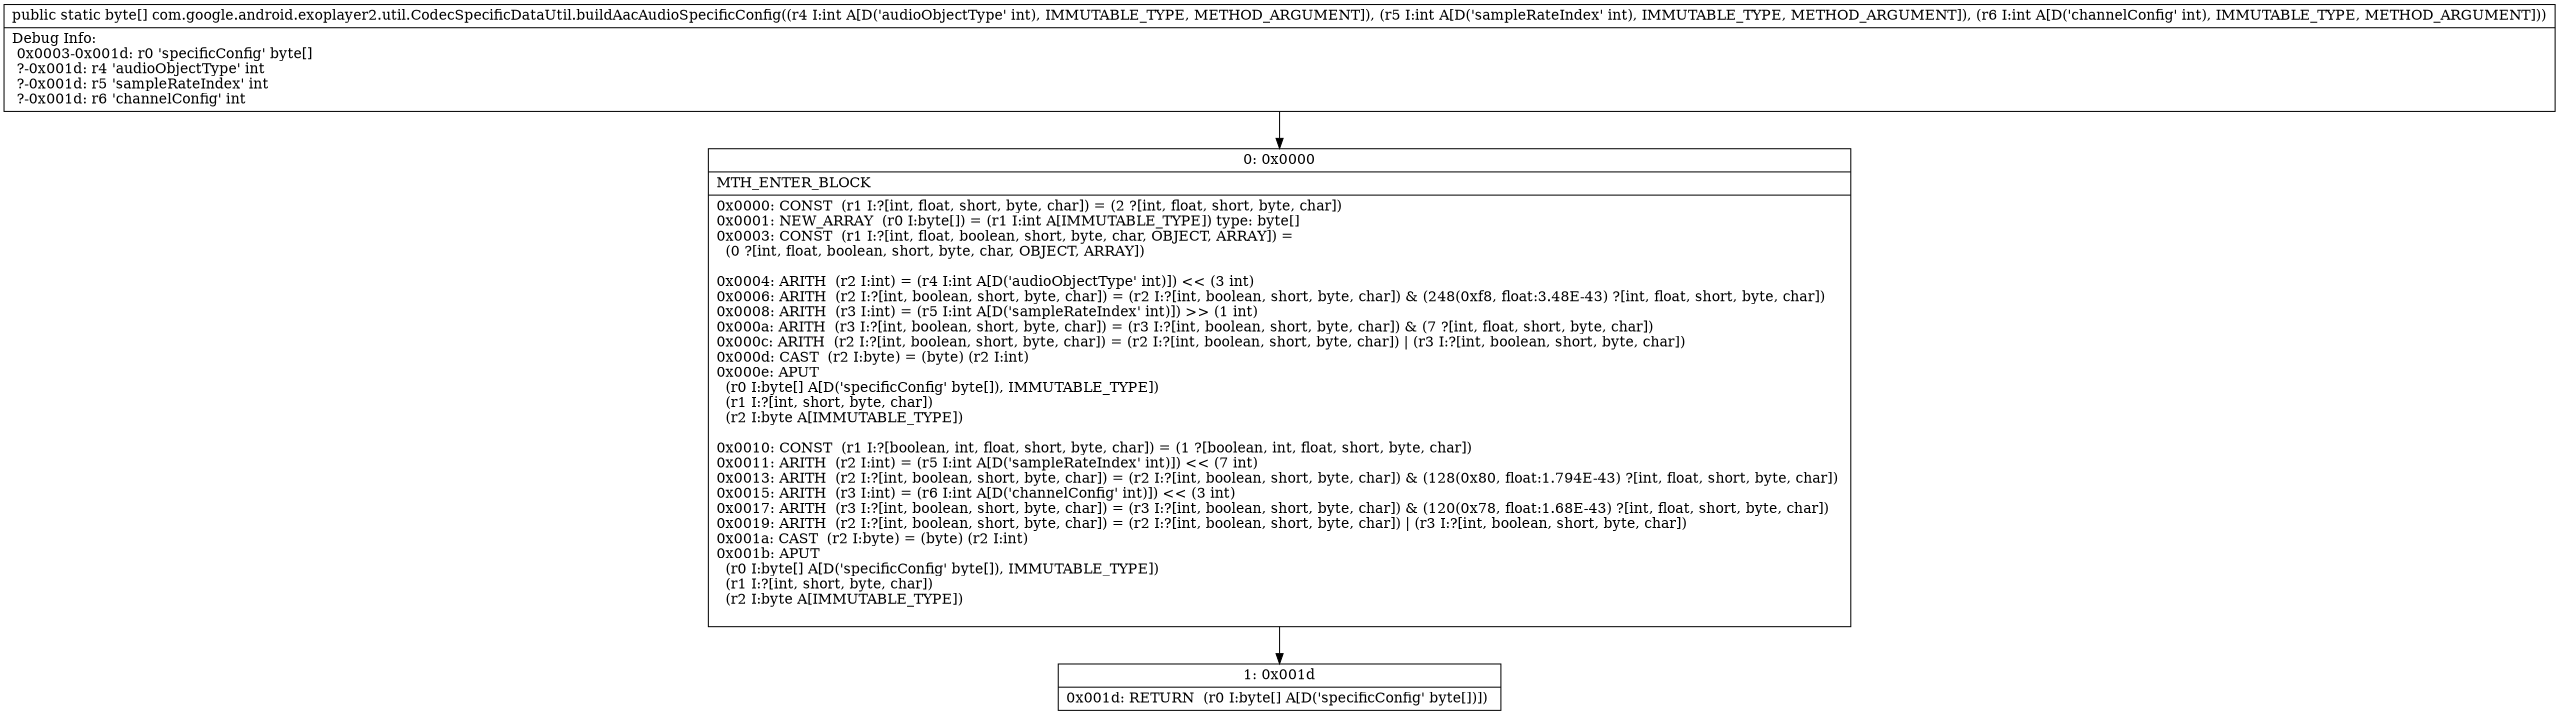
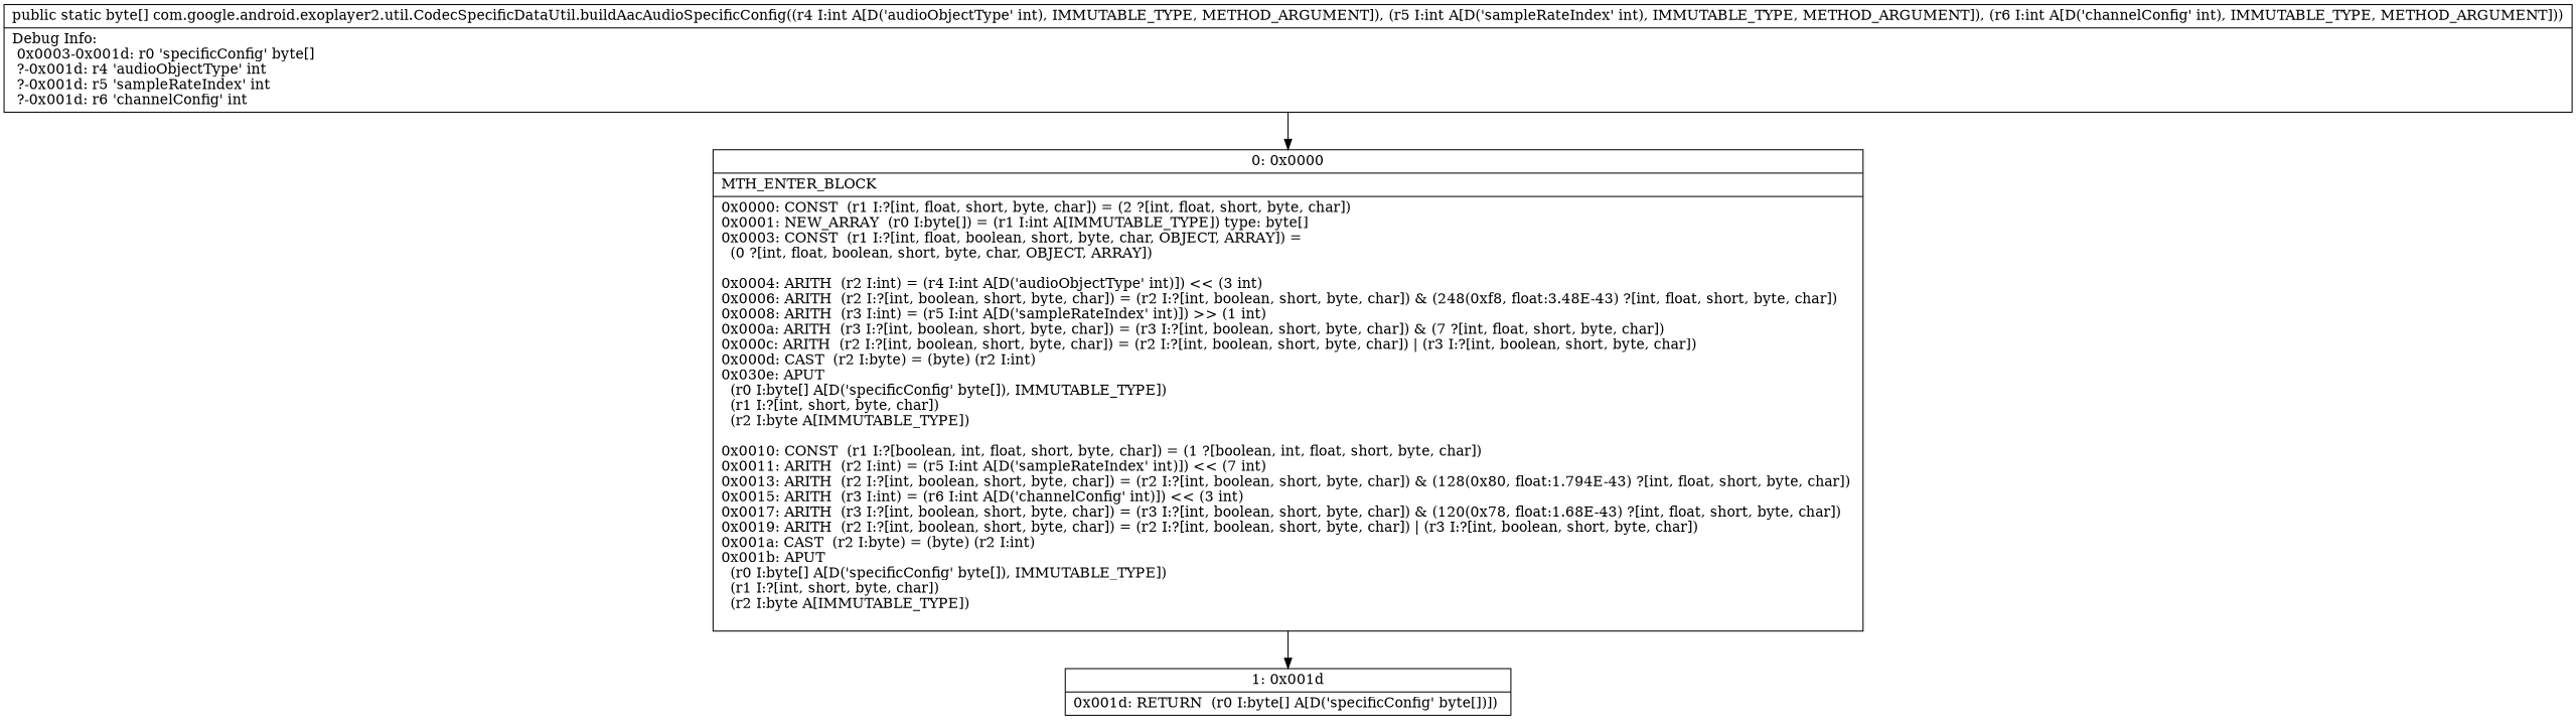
  digraph {
    node [shape=record]
-   n1 [label="{0\:\ 0x0000|MTH_ENTER_BLOCK\l|0x0000: CONST  (r1 I:?[int, float, short, byte, char]) = (2 ?[int, float, short, byte, char]) \l0x0001: NEW_ARRAY  (r0 I:byte[]) = (r1 I:int A[IMMUTABLE_TYPE]) type: byte[] \l0x0003: CONST  (r1 I:?[int, float, boolean, short, byte, char, OBJECT, ARRAY]) = \l  (0 ?[int, float, boolean, short, byte, char, OBJECT, ARRAY])\l \l0x0004: ARITH  (r2 I:int) = (r4 I:int A[D('audioObjectType' int)]) \<\< (3 int) \l0x0006: ARITH  (r2 I:?[int, boolean, short, byte, char]) = (r2 I:?[int, boolean, short, byte, char]) & (248(0xf8, float:3.48E\-43) ?[int, float, short, byte, char]) \l0x0008: ARITH  (r3 I:int) = (r5 I:int A[D('sampleRateIndex' int)]) \>\> (1 int) \l0x000a: ARITH  (r3 I:?[int, boolean, short, byte, char]) = (r3 I:?[int, boolean, short, byte, char]) & (7 ?[int, float, short, byte, char]) \l0x000c: ARITH  (r2 I:?[int, boolean, short, byte, char]) = (r2 I:?[int, boolean, short, byte, char]) \| (r3 I:?[int, boolean, short, byte, char]) \l0x000d: CAST  (r2 I:byte) = (byte) (r2 I:int) \l0x000e: APUT  \l  (r0 I:byte[] A[D('specificConfig' byte[]), IMMUTABLE_TYPE])\l  (r1 I:?[int, short, byte, char])\l  (r2 I:byte A[IMMUTABLE_TYPE])\l \l0x0010: CONST  (r1 I:?[boolean, int, float, short, byte, char]) = (1 ?[boolean, int, float, short, byte, char]) \l0x0011: ARITH  (r2 I:int) = (r5 I:int A[D('sampleRateIndex' int)]) \<\< (7 int) \l0x0013: ARITH  (r2 I:?[int, boolean, short, byte, char]) = (r2 I:?[int, boolean, short, byte, char]) & (128(0x80, float:1.794E\-43) ?[int, float, short, byte, char]) \l0x0015: ARITH  (r3 I:int) = (r6 I:int A[D('channelConfig' int)]) \<\< (3 int) \l0x0017: ARITH  (r3 I:?[int, boolean, short, byte, char]) = (r3 I:?[int, boolean, short, byte, char]) & (120(0x78, float:1.68E\-43) ?[int, float, short, byte, char]) \l0x0019: ARITH  (r2 I:?[int, boolean, short, byte, char]) = (r2 I:?[int, boolean, short, byte, char]) \| (r3 I:?[int, boolean, short, byte, char]) \l0x001a: CAST  (r2 I:byte) = (byte) (r2 I:int) \l0x001b: APUT  \l  (r0 I:byte[] A[D('specificConfig' byte[]), IMMUTABLE_TYPE])\l  (r1 I:?[int, short, byte, char])\l  (r2 I:byte A[IMMUTABLE_TYPE])\l \l}"]
+   n1 [label="{0\:\ 0x0000|MTH_ENTER_BLOCK\l|0x0000: CONST  (r1 I:?[int, float, short, byte, char]) = (2 ?[int, float, short, byte, char]) \l0x0001: NEW_ARRAY  (r0 I:byte[]) = (r1 I:int A[IMMUTABLE_TYPE]) type: byte[] \l0x0003: CONST  (r1 I:?[int, float, boolean, short, byte, char, OBJECT, ARRAY]) = \l  (0 ?[int, float, boolean, short, byte, char, OBJECT, ARRAY])\l \l0x0004: ARITH  (r2 I:int) = (r4 I:int A[D('audioObjectType' int)]) \<\< (3 int) \l0x0006: ARITH  (r2 I:?[int, boolean, short, byte, char]) = (r2 I:?[int, boolean, short, byte, char]) & (248(0xf8, float:3.48E\-43) ?[int, float, short, byte, char]) \l0x0008: ARITH  (r3 I:int) = (r5 I:int A[D('sampleRateIndex' int)]) \>\> (1 int) \l0x000a: ARITH  (r3 I:?[int, boolean, short, byte, char]) = (r3 I:?[int, boolean, short, byte, char]) & (7 ?[int, float, short, byte, char]) \l0x000c: ARITH  (r2 I:?[int, boolean, short, byte, char]) = (r2 I:?[int, boolean, short, byte, char]) \| (r3 I:?[int, boolean, short, byte, char]) \l0x000d: CAST  (r2 I:byte) = (byte) (r2 I:int) \l0x030e: APUT  \l  (r0 I:byte[] A[D('specificConfig' byte[]), IMMUTABLE_TYPE])\l  (r1 I:?[int, short, byte, char])\l  (r2 I:byte A[IMMUTABLE_TYPE])\l \l0x0010: CONST  (r1 I:?[boolean, int, float, short, byte, char]) = (1 ?[boolean, int, float, short, byte, char]) \l0x0011: ARITH  (r2 I:int) = (r5 I:int A[D('sampleRateIndex' int)]) \<\< (7 int) \l0x0013: ARITH  (r2 I:?[int, boolean, short, byte, char]) = (r2 I:?[int, boolean, short, byte, char]) & (128(0x80, float:1.794E\-43) ?[int, float, short, byte, char]) \l0x0015: ARITH  (r3 I:int) = (r6 I:int A[D('channelConfig' int)]) \<\< (3 int) \l0x0017: ARITH  (r3 I:?[int, boolean, short, byte, char]) = (r3 I:?[int, boolean, short, byte, char]) & (120(0x78, float:1.68E\-43) ?[int, float, short, byte, char]) \l0x0019: ARITH  (r2 I:?[int, boolean, short, byte, char]) = (r2 I:?[int, boolean, short, byte, char]) \| (r3 I:?[int, boolean, short, byte, char]) \l0x001a: CAST  (r2 I:byte) = (byte) (r2 I:int) \l0x001b: APUT  \l  (r0 I:byte[] A[D('specificConfig' byte[]), IMMUTABLE_TYPE])\l  (r1 I:?[int, short, byte, char])\l  (r2 I:byte A[IMMUTABLE_TYPE])\l \l}"]
    n2 [label="{1\:\ 0x001d|0x001d: RETURN  (r0 I:byte[] A[D('specificConfig' byte[])]) \l}"]
    n3 [label="{public static byte[] com.google.android.exoplayer2.util.CodecSpecificDataUtil.buildAacAudioSpecificConfig((r4 I:int A[D('audioObjectType' int), IMMUTABLE_TYPE, METHOD_ARGUMENT]), (r5 I:int A[D('sampleRateIndex' int), IMMUTABLE_TYPE, METHOD_ARGUMENT]), (r6 I:int A[D('channelConfig' int), IMMUTABLE_TYPE, METHOD_ARGUMENT]))  | Debug Info:\l  0x0003\-0x001d: r0 'specificConfig' byte[]\l  ?\-0x001d: r4 'audioObjectType' int\l  ?\-0x001d: r5 'sampleRateIndex' int\l  ?\-0x001d: r6 'channelConfig' int\l}"]
    n1 -> n2
    n3 -> n1
  }
